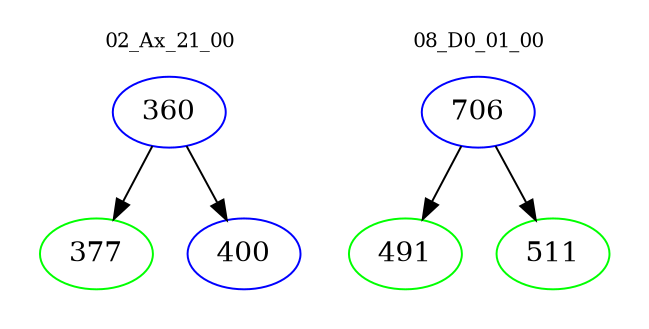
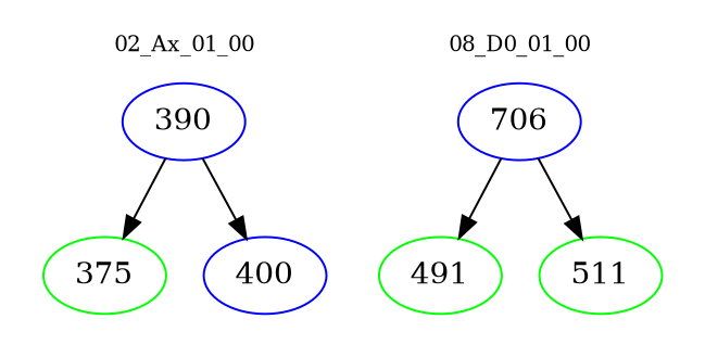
  digraph {
    node [color=blue]
    edge [color=black]
-   n1 [label=360]
-   n2 [color=green label=377]
+   n1 [label=390]
+   n2 [color=green label=375]
    n3 [label=400]
    n4 [label=706]
    n5 [color=green label=491]
    n6 [color=green label=511]
    subgraph cluster_1 {
      color=white
      fontsize=10
-     label="02_Ax_21_00"
+     label="02_Ax_01_00"
      n1
      n2
      n3
    }
    subgraph cluster_2 {
      color=white
      fontsize=10
      label="08_D0_01_00"
      n4
      n5
      n6
    }
    n1 -> n2
    n1 -> n3
    n4 -> n5
    n4 -> n6
  }
